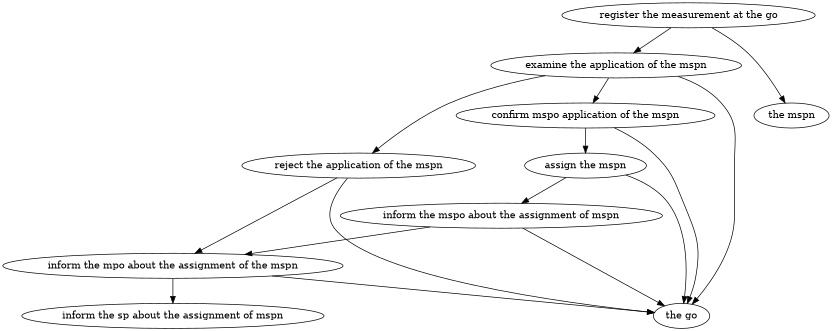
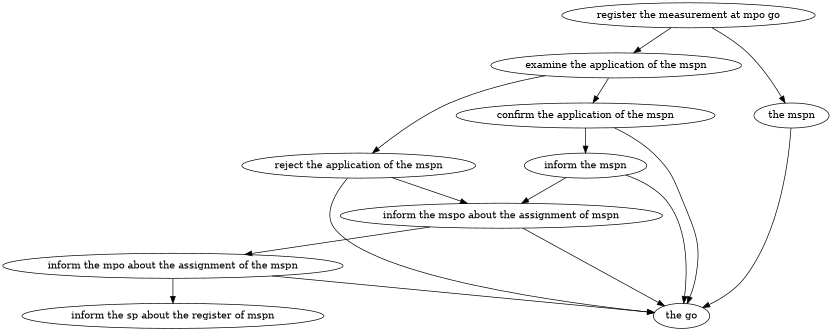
  strict digraph {
    edge [attrs="{'type': 'flow', 'label': 'flow'}"]
-   "register the measurement at the go" [attrs="{'type': 'Activity', 'label': 'register the measurement at the go'}"]
+   "register the measurement at the go" [attrs="{'type': 'Activity', 'label': 'register the measurement at the go'}" label="register the measurement at mpo go"]
    "examine the application of the mspn" [attrs="{'type': 'Activity', 'label': 'examine the application of the mspn'}"]
    "the mspn" [attrs="{'type': 'Actor', 'label': 'the mspn'}"]
    "reject the application of the mspn" [attrs="{'type': 'Activity', 'label': 'reject the application of the mspn'}"]
-   "confirm the application of the mspn" [attrs="{'type': 'Activity', 'label': 'confirm the application of the mspn'}" label="confirm mspo application of the mspn"]
+   "confirm the application of the mspn" [attrs="{'type': 'Activity', 'label': 'confirm the application of the mspn'}"]
    "the go" [attrs="{'type': 'Actor', 'label': 'the go'}"]
    "inform the mspo about the assignment of mspn" [attrs="{'type': 'Activity', 'label': 'inform the mspo about the assignment of mspn'}"]
-   "assign the mspn" [attrs="{'type': 'Activity', 'label': 'assign the mspn'}"]
+   "assign the mspn" [attrs="{'type': 'Activity', 'label': 'assign the mspn'}" label="inform the mspn"]
    "inform the mpo about the assignment of the mspn" [attrs="{'type': 'Activity', 'label': 'inform the mpo about the assignment of the mspn'}"]
-   "inform the sp about the assignment of mspn" [attrs="{'type': 'Activity', 'label': 'inform the sp about the assignment of mspn'}"]
+   "inform the sp about the assignment of mspn" [attrs="{'type': 'Activity', 'label': 'inform the sp about the assignment of mspn'}" label="inform the sp about the register of mspn"]
    "register the measurement at the go" -> "examine the application of the mspn"
    "register the measurement at the go" -> "the mspn" [attrs="{'type': 'actor performer', 'label': 'actor performer'}"]
    "examine the application of the mspn" -> "reject the application of the mspn"
    "examine the application of the mspn" -> "confirm the application of the mspn"
-   "examine the application of the mspn" -> "the go" [attrs="{'type': 'actor performer', 'label': 'actor performer'}"]
+   "the mspn" -> "the go" [attrs="{'type': 'actor performer', 'label': 'actor performer'}"]
    "reject the application of the mspn" -> "the go" [attrs="{'type': 'actor performer', 'label': 'actor performer'}"]
-   "reject the application of the mspn" -> "inform the mpo about the assignment of the mspn"
+   "reject the application of the mspn" -> "inform the mspo about the assignment of mspn"
    "confirm the application of the mspn" -> "the go" [attrs="{'type': 'actor performer', 'label': 'actor performer'}"]
    "confirm the application of the mspn" -> "assign the mspn"
    "inform the mspo about the assignment of mspn" -> "the go" [attrs="{'type': 'actor performer', 'label': 'actor performer'}"]
    "inform the mspo about the assignment of mspn" -> "inform the mpo about the assignment of the mspn"
    "assign the mspn" -> "the go" [attrs="{'type': 'actor performer', 'label': 'actor performer'}"]
    "assign the mspn" -> "inform the mspo about the assignment of mspn"
    "inform the mpo about the assignment of the mspn" -> "the go" [attrs="{'type': 'actor performer', 'label': 'actor performer'}"]
    "inform the mpo about the assignment of the mspn" -> "inform the sp about the assignment of mspn"
  }
